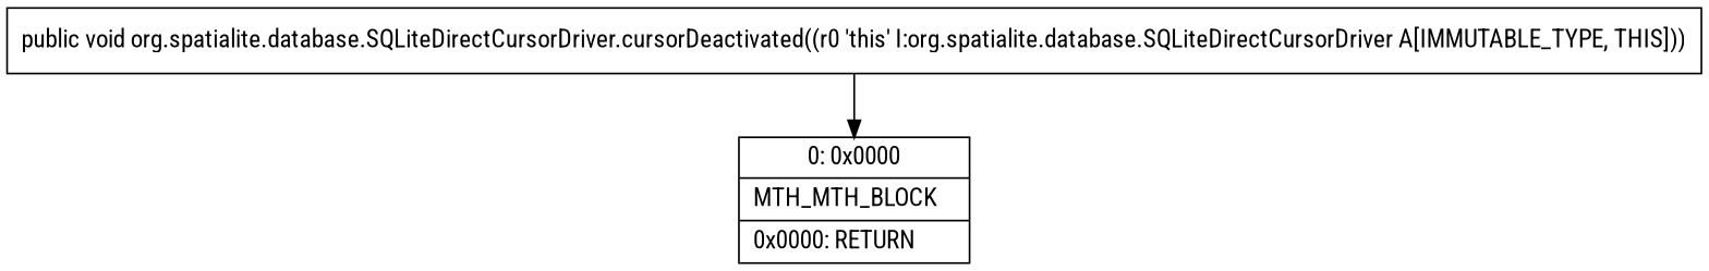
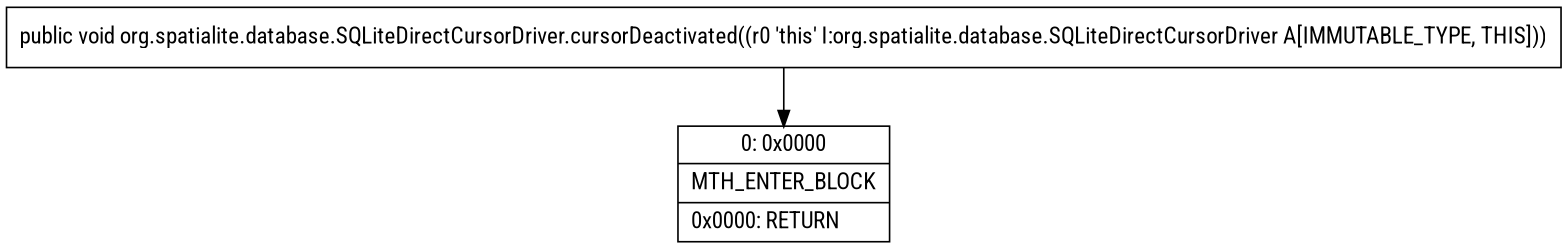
  digraph {
    fontname="Roboto Condensed"
    node [shape=record fontname="Roboto Condensed"]
-   n1 [label="{0\:\ 0x0000|MTH_MTH_BLOCK\l|0x0000: RETURN   \l}"]
+   n1 [label="{0\:\ 0x0000|MTH_ENTER_BLOCK\l|0x0000: RETURN   \l}"]
    n2 [label="{public void org.spatialite.database.SQLiteDirectCursorDriver.cursorDeactivated((r0 'this' I:org.spatialite.database.SQLiteDirectCursorDriver A[IMMUTABLE_TYPE, THIS])) }"]
    n2 -> n1 [fontname="Roboto Condensed"]
  }
